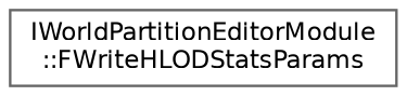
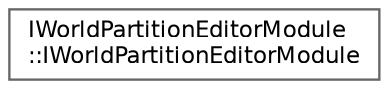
  digraph {
    rankdir=LR
-   n1 [color=grey40 fillcolor=white fontname=Helvetica fontsize=10 height=0.2 label="IWorldPartitionEditorModule\l::FWriteHLODStatsParams" shape=box style=filled width=0.4]
+   n1 [color=grey40 fillcolor=white fontname=Helvetica fontsize=10 height=0.2 label="IWorldPartitionEditorModule\l::IWorldPartitionEditorModule" shape=box style=filled width=0.4]
  }
